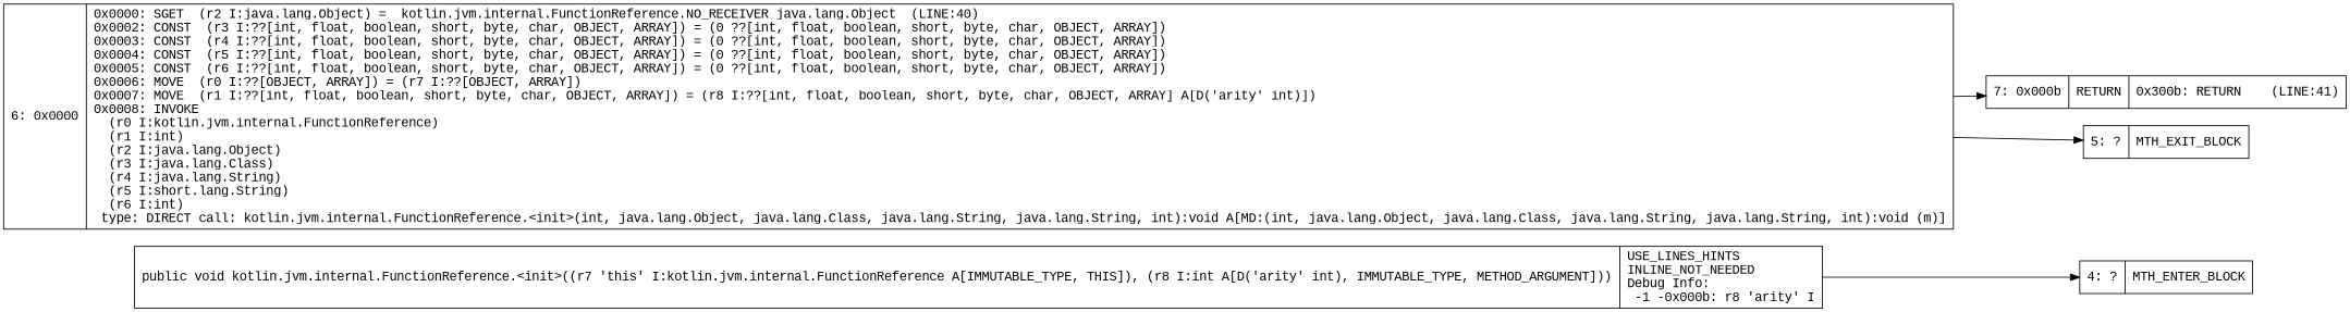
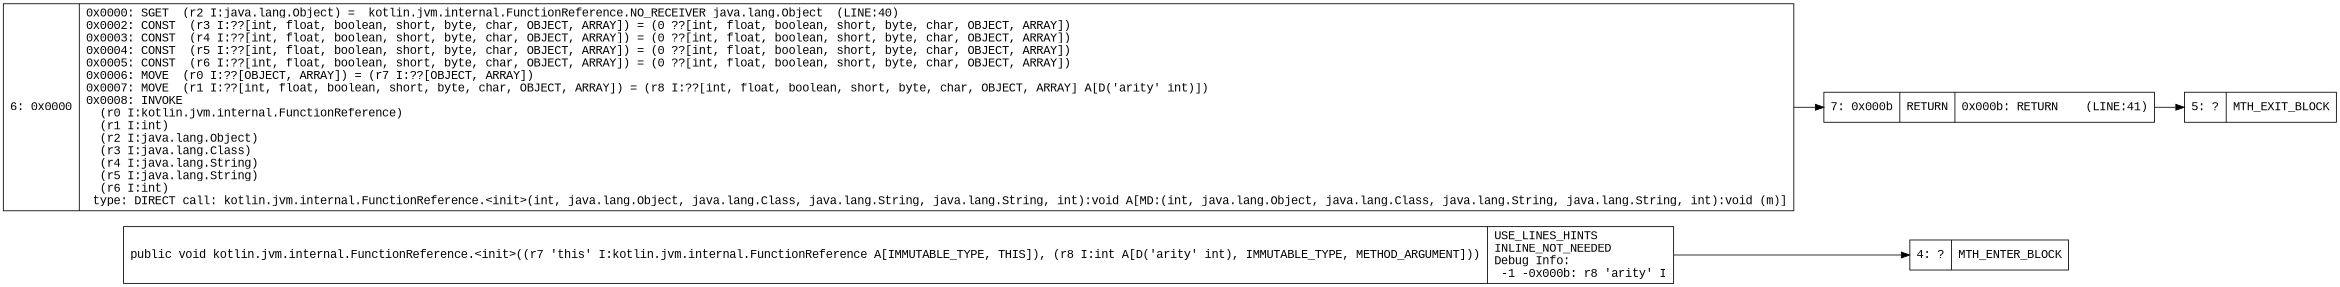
  digraph {
    fontname="Liberation Mono"
    rankdir=LR
    node [fontname="Liberation Mono" shape=record]
    edge [fontname="Liberation Mono"]
    n1 [label="{4\:\ ?|MTH_ENTER_BLOCK\l}"]
-   n2 [label="{6\:\ 0x0000|0x0000: SGET  (r2 I:java.lang.Object) =  kotlin.jvm.internal.FunctionReference.NO_RECEIVER java.lang.Object  (LINE:40)\l0x0002: CONST  (r3 I:??[int, float, boolean, short, byte, char, OBJECT, ARRAY]) = (0 ??[int, float, boolean, short, byte, char, OBJECT, ARRAY]) \l0x0003: CONST  (r4 I:??[int, float, boolean, short, byte, char, OBJECT, ARRAY]) = (0 ??[int, float, boolean, short, byte, char, OBJECT, ARRAY]) \l0x0004: CONST  (r5 I:??[int, float, boolean, short, byte, char, OBJECT, ARRAY]) = (0 ??[int, float, boolean, short, byte, char, OBJECT, ARRAY]) \l0x0005: CONST  (r6 I:??[int, float, boolean, short, byte, char, OBJECT, ARRAY]) = (0 ??[int, float, boolean, short, byte, char, OBJECT, ARRAY]) \l0x0006: MOVE  (r0 I:??[OBJECT, ARRAY]) = (r7 I:??[OBJECT, ARRAY]) \l0x0007: MOVE  (r1 I:??[int, float, boolean, short, byte, char, OBJECT, ARRAY]) = (r8 I:??[int, float, boolean, short, byte, char, OBJECT, ARRAY] A[D('arity' int)]) \l0x0008: INVOKE  \l  (r0 I:kotlin.jvm.internal.FunctionReference)\l  (r1 I:int)\l  (r2 I:java.lang.Object)\l  (r3 I:java.lang.Class)\l  (r4 I:java.lang.String)\l  (r5 I:short.lang.String)\l  (r6 I:int)\l type: DIRECT call: kotlin.jvm.internal.FunctionReference.\<init\>(int, java.lang.Object, java.lang.Class, java.lang.String, java.lang.String, int):void A[MD:(int, java.lang.Object, java.lang.Class, java.lang.String, java.lang.String, int):void (m)]\l}"]
-   n3 [label="{7\:\ 0x000b|RETURN\l|0x300b: RETURN    (LINE:41)\l}"]
+   n2 [label="{6\:\ 0x0000|0x0000: SGET  (r2 I:java.lang.Object) =  kotlin.jvm.internal.FunctionReference.NO_RECEIVER java.lang.Object  (LINE:40)\l0x0002: CONST  (r3 I:??[int, float, boolean, short, byte, char, OBJECT, ARRAY]) = (0 ??[int, float, boolean, short, byte, char, OBJECT, ARRAY]) \l0x0003: CONST  (r4 I:??[int, float, boolean, short, byte, char, OBJECT, ARRAY]) = (0 ??[int, float, boolean, short, byte, char, OBJECT, ARRAY]) \l0x0004: CONST  (r5 I:??[int, float, boolean, short, byte, char, OBJECT, ARRAY]) = (0 ??[int, float, boolean, short, byte, char, OBJECT, ARRAY]) \l0x0005: CONST  (r6 I:??[int, float, boolean, short, byte, char, OBJECT, ARRAY]) = (0 ??[int, float, boolean, short, byte, char, OBJECT, ARRAY]) \l0x0006: MOVE  (r0 I:??[OBJECT, ARRAY]) = (r7 I:??[OBJECT, ARRAY]) \l0x0007: MOVE  (r1 I:??[int, float, boolean, short, byte, char, OBJECT, ARRAY]) = (r8 I:??[int, float, boolean, short, byte, char, OBJECT, ARRAY] A[D('arity' int)]) \l0x0008: INVOKE  \l  (r0 I:kotlin.jvm.internal.FunctionReference)\l  (r1 I:int)\l  (r2 I:java.lang.Object)\l  (r3 I:java.lang.Class)\l  (r4 I:java.lang.String)\l  (r5 I:java.lang.String)\l  (r6 I:int)\l type: DIRECT call: kotlin.jvm.internal.FunctionReference.\<init\>(int, java.lang.Object, java.lang.Class, java.lang.String, java.lang.String, int):void A[MD:(int, java.lang.Object, java.lang.Class, java.lang.String, java.lang.String, int):void (m)]\l}"]
+   n3 [label="{7\:\ 0x000b|RETURN\l|0x000b: RETURN    (LINE:41)\l}"]
    n4 [label="{5\:\ ?|MTH_EXIT_BLOCK\l}"]
    n5 [label="{public void kotlin.jvm.internal.FunctionReference.\<init\>((r7 'this' I:kotlin.jvm.internal.FunctionReference A[IMMUTABLE_TYPE, THIS]), (r8 I:int A[D('arity' int), IMMUTABLE_TYPE, METHOD_ARGUMENT]))  | USE_LINES_HINTS\lINLINE_NOT_NEEDED\lDebug Info:\l  \-1 \-0x000b: r8 'arity' I\l}"]
    n2 -> n3
-   n2 -> n4
+   n3 -> n4
    n5 -> n1
  }
